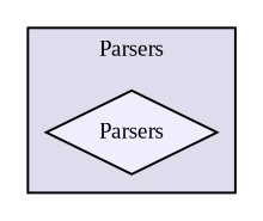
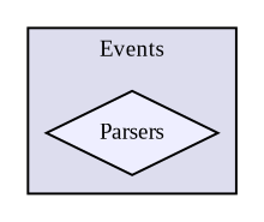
  digraph {
    compound=true
    rankdir=LR
    fontname="Liberation Serif"
    n1 [fillcolor="#eeeeff" fontname="Liberation Serif" fontsize=10 label=Parsers pencolor=black shape=diamond style=filled]
    subgraph cluster_1 {
      bgcolor="#ddddee"
      fontsize=10
-     label=Parsers
+     label=Events
      pencolor=black
      n1
    }
  }
